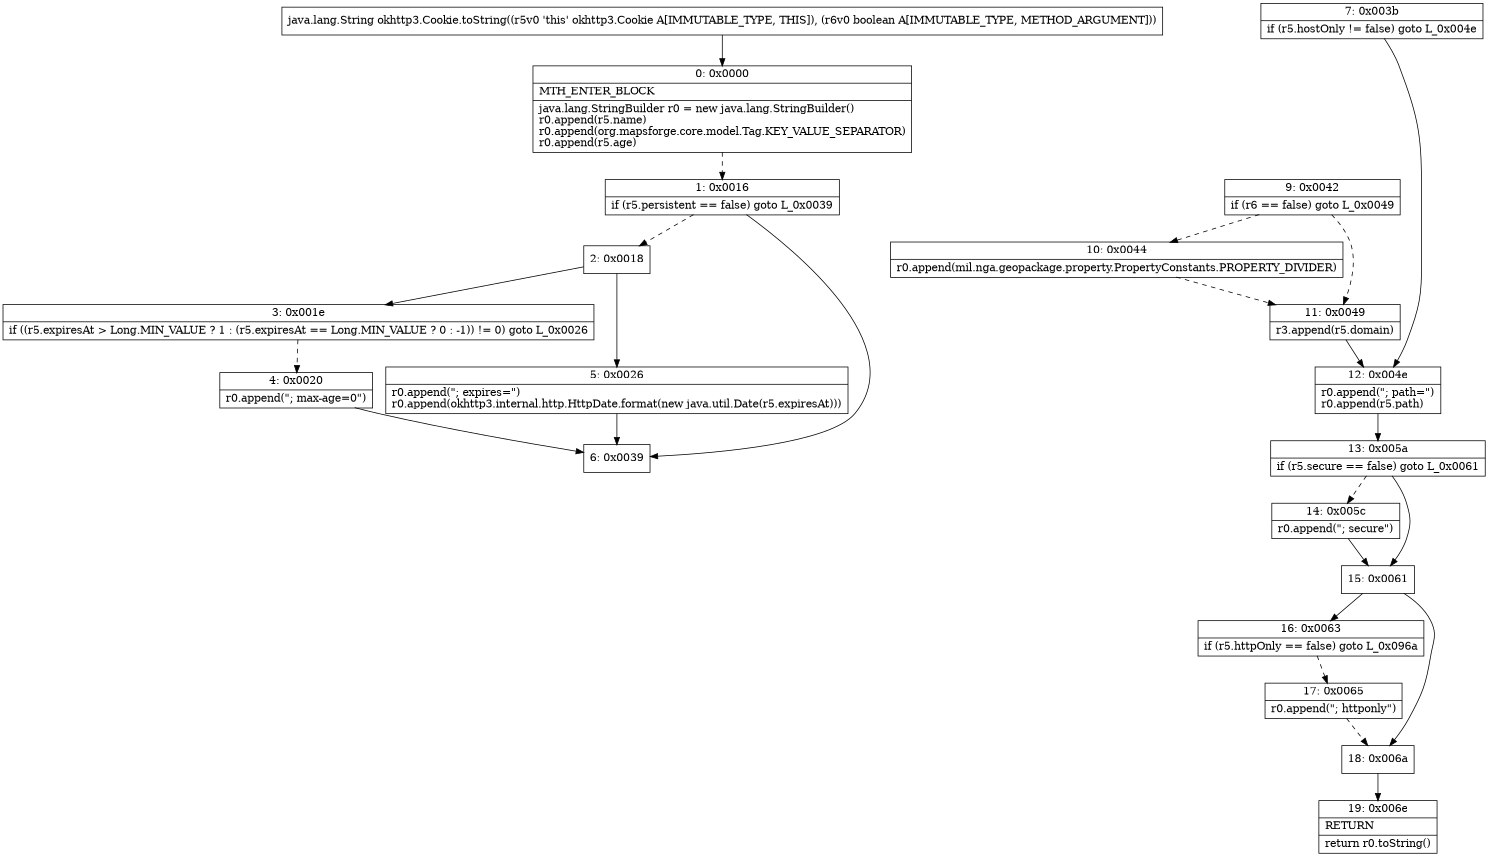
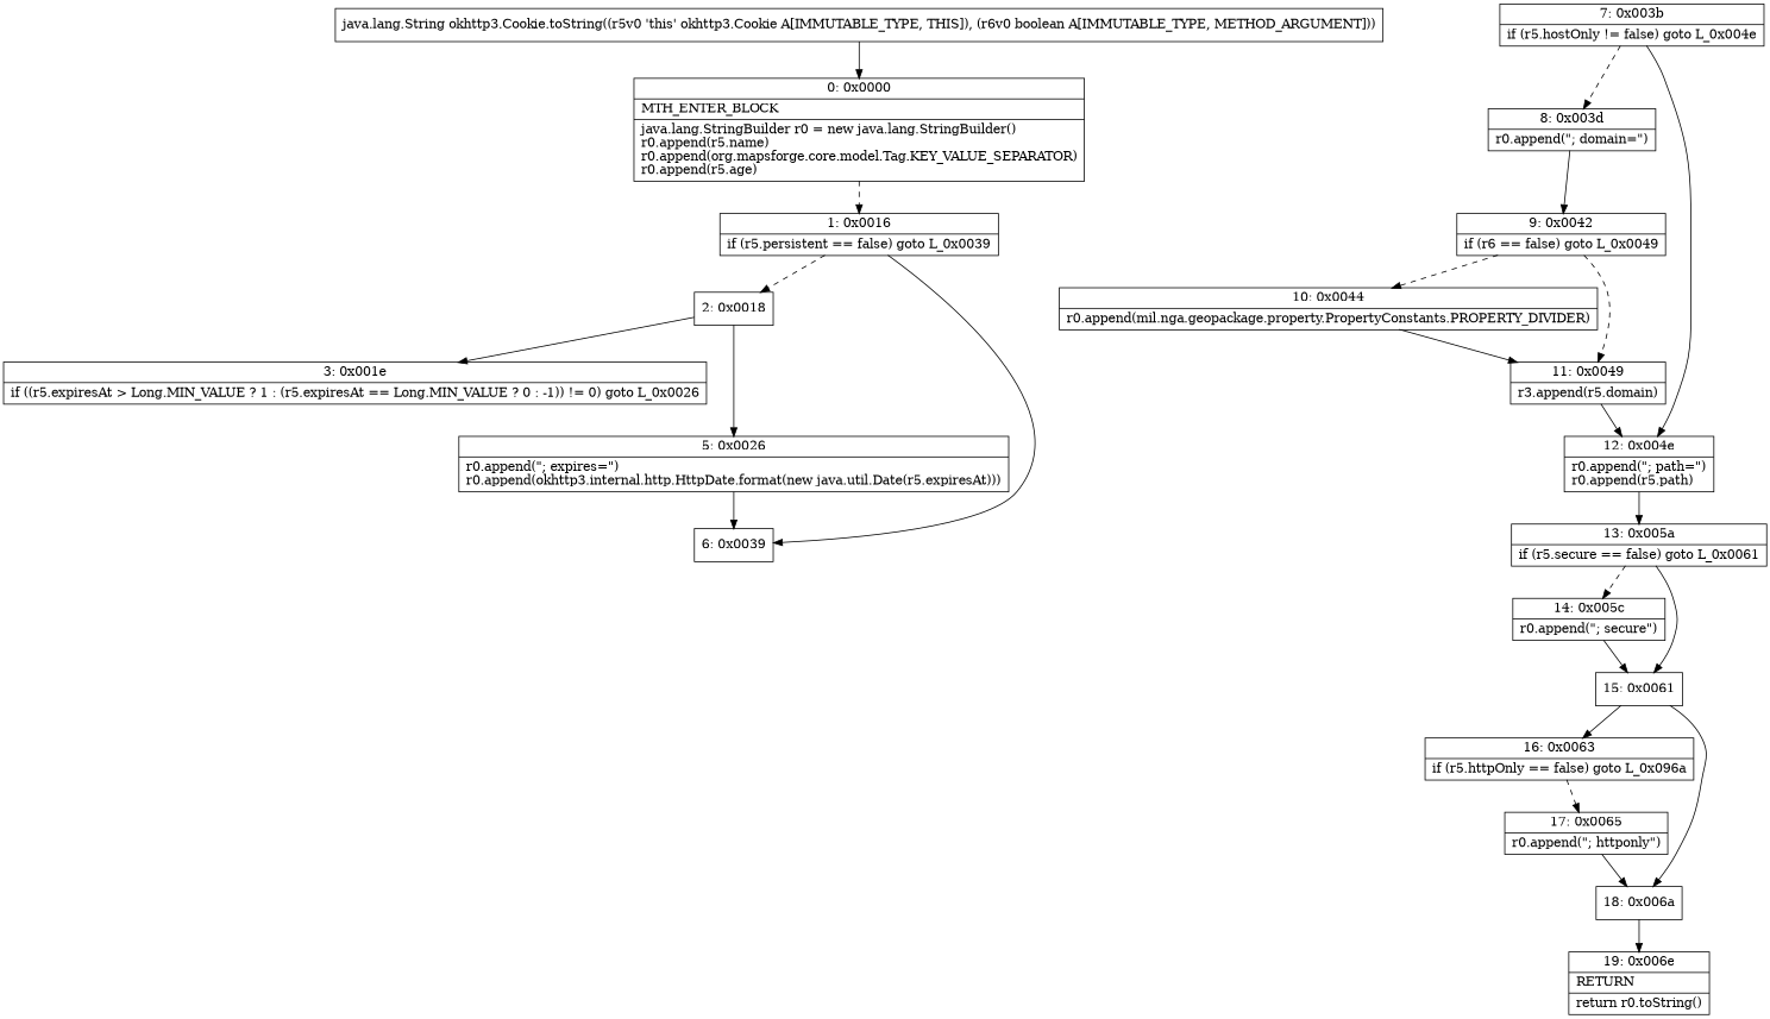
  digraph {
    node [shape=record]
    n1 [label="{0\:\ 0x0000|MTH_ENTER_BLOCK\l|java.lang.StringBuilder r0 = new java.lang.StringBuilder()\lr0.append(r5.name)\lr0.append(org.mapsforge.core.model.Tag.KEY_VALUE_SEPARATOR)\lr0.append(r5.age)\l}"]
    n2 [label="{1\:\ 0x0016|if (r5.persistent == false) goto L_0x0039\l}"]
    n3 [label="{2\:\ 0x0018}"]
    n4 [label="{6\:\ 0x0039}"]
    n5 [label="{3\:\ 0x001e|if ((r5.expiresAt \> Long.MIN_VALUE ? 1 : (r5.expiresAt == Long.MIN_VALUE ? 0 : \-1)) != 0) goto L_0x0026\l}"]
    n6 [label="{5\:\ 0x0026|r0.append(\"; expires=\")\lr0.append(okhttp3.internal.http.HttpDate.format(new java.util.Date(r5.expiresAt)))\l}"]
-   n7 [label="{4\:\ 0x0020|r0.append(\"; max\-age=0\")\l}"]
    n8 [label="{7\:\ 0x003b|if (r5.hostOnly != false) goto L_0x004e\l}"]
+   n9 [label="{8\:\ 0x003d|r0.append(\"; domain=\")\l}"]
    n10 [label="{12\:\ 0x004e|r0.append(\"; path=\")\lr0.append(r5.path)\l}"]
    n11 [label="{9\:\ 0x0042|if (r6 == false) goto L_0x0049\l}"]
    n12 [label="{13\:\ 0x005a|if (r5.secure == false) goto L_0x0061\l}"]
    n13 [label="{10\:\ 0x0044|r0.append(mil.nga.geopackage.property.PropertyConstants.PROPERTY_DIVIDER)\l}"]
    n14 [label="{11\:\ 0x0049|r3.append(r5.domain)\l}"]
    n15 [label="{14\:\ 0x005c|r0.append(\"; secure\")\l}"]
    n16 [label="{15\:\ 0x0061}"]
    n17 [label="{16\:\ 0x0063|if (r5.httpOnly == false) goto L_0x096a\l}"]
    n18 [label="{18\:\ 0x006a}"]
    n19 [label="{17\:\ 0x0065|r0.append(\"; httponly\")\l}"]
    n20 [label="{19\:\ 0x006e|RETURN\l|return r0.toString()\l}"]
    n21 [label="{java.lang.String okhttp3.Cookie.toString((r5v0 'this' okhttp3.Cookie A[IMMUTABLE_TYPE, THIS]), (r6v0 boolean A[IMMUTABLE_TYPE, METHOD_ARGUMENT])) }"]
    n1 -> n2 [style=dashed]
    n2 -> n3 [style=dashed]
    n2 -> n4
    n3 -> n5
    n3 -> n6
-   n5 -> n7 [style=dashed]
    n6 -> n4
-   n7 -> n4
+   n8 -> n9 [style=dashed]
    n8 -> n10
+   n9 -> n11
    n10 -> n12
    n11 -> n13 [style=dashed]
    n11 -> n14 [style=dashed]
    n12 -> n15 [style=dashed]
    n12 -> n16
-   n13 -> n14 [style=dashed]
+   n13 -> n14
    n14 -> n10
    n15 -> n16
    n16 -> n17
    n16 -> n18
    n17 -> n19 [style=dashed]
    n18 -> n20
-   n19 -> n18 [style=dashed]
+   n19 -> n18
    n21 -> n1
  }
